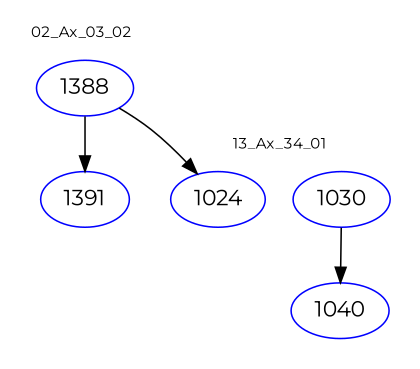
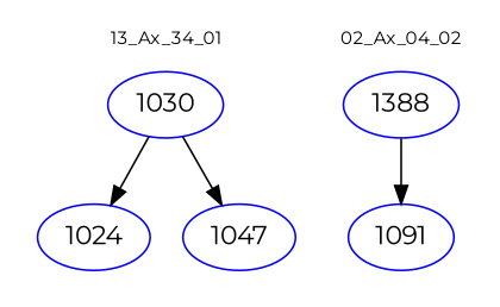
  digraph {
    fontname=Montserrat
    node [color=blue fontname=Montserrat]
    edge [color=black fontname=Montserrat]
    n1 [label=1030]
    n2 [label=1024]
-   n3 [label=1040]
+   n3 [label=1047]
    n4 [label=1388]
-   n5 [label=1391]
+   n5 [label=1091]
    subgraph cluster_1 {
      color=white
      fontsize=10
      label="13_Ax_34_01"
      n1
      n2
      n3
    }
    subgraph cluster_2 {
      color=white
      fontsize=10
-     label="02_Ax_03_02"
+     label="02_Ax_04_02"
      n4
      n5
    }
-   n4 -> n2
+   n1 -> n2
    n1 -> n3
    n4 -> n5
  }
